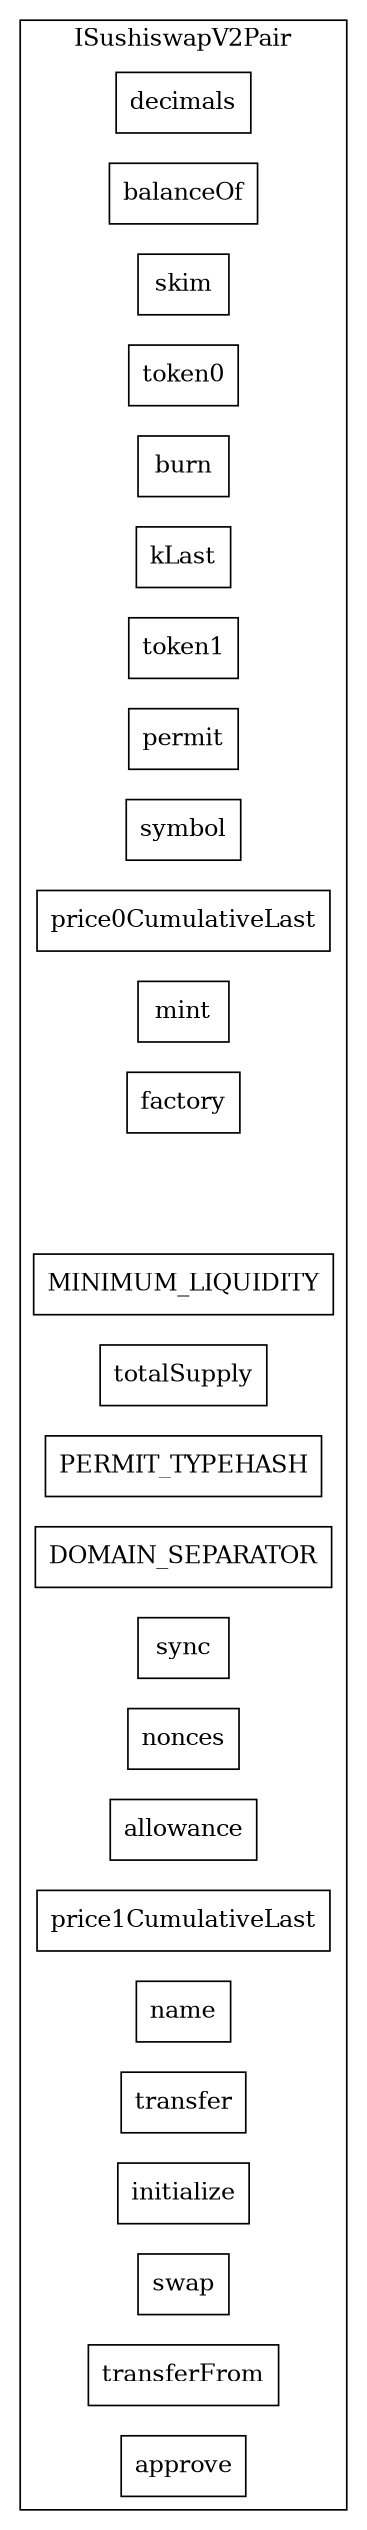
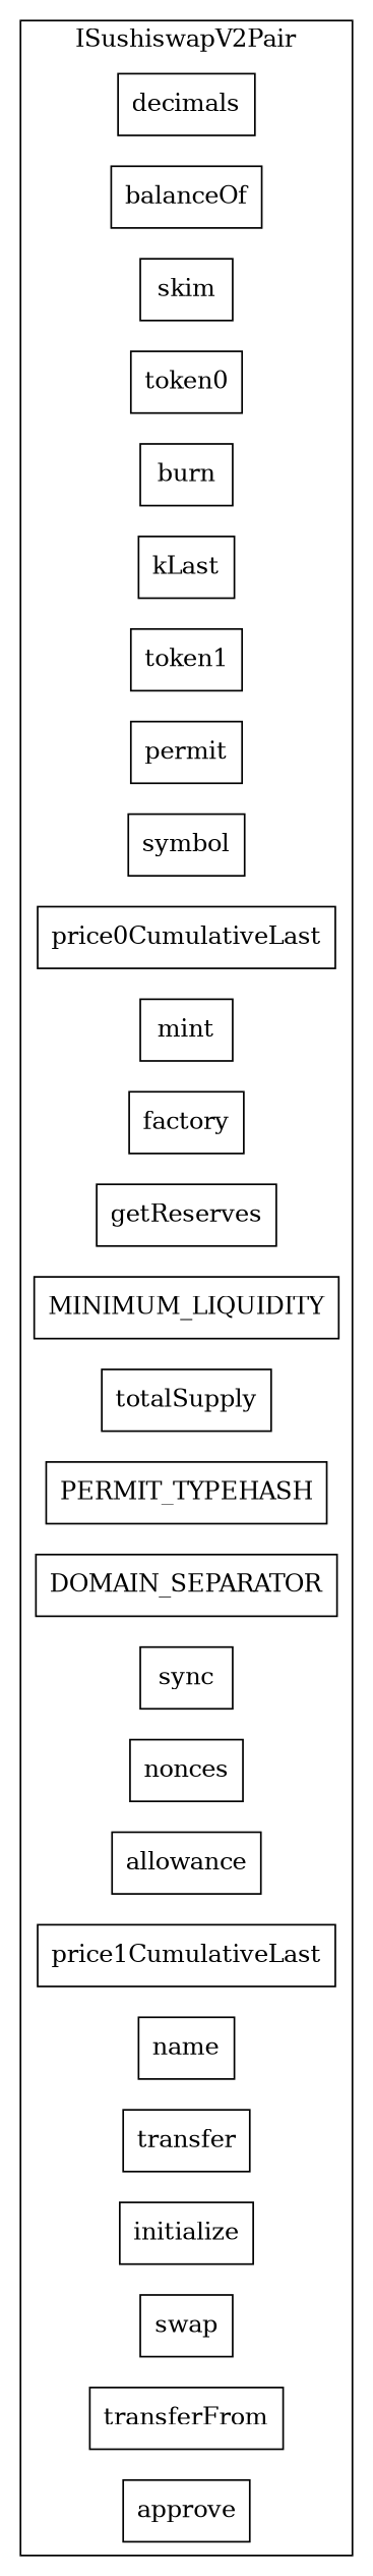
  strict digraph {
    rankdir=LR
    node [shape=box]
    n1 [label=decimals]
    n2 [label=balanceOf]
    n3 [label=skim]
    n4 [label=token0]
    n5 [label=burn]
    n6 [label=kLast]
    n7 [label=token1]
    n8 [label=permit]
    n9 [label=symbol]
    n10 [label=price0CumulativeLast]
    n11 [label=mint]
    n12 [label=factory]
+   n13 [label=getReserves]
    n14 [label=MINIMUM_LIQUIDITY]
    n15 [label=totalSupply]
    n16 [label=PERMIT_TYPEHASH]
    n17 [label=DOMAIN_SEPARATOR]
    n18 [label=sync]
    n19 [label=nonces]
    n20 [label=allowance]
    n21 [label=price1CumulativeLast]
    n22 [label=name]
    n23 [label=transfer]
    n24 [label=initialize]
    n25 [label=swap]
    n26 [label=transferFrom]
    n27 [label=approve]
    subgraph cluster_1 {
      label=ISushiswapV2Pair
      n1
      n2
      n3
      n4
      n5
      n6
      n7
      n8
      n9
      n10
      n11
      n12
+     n13
      n14
      n15
      n16
      n17
      n18
      n19
      n20
      n21
      n22
      n23
      n24
      n25
      n26
      n27
    }
    subgraph cluster_2 {
      label="[Solidity]"
    }
  }
